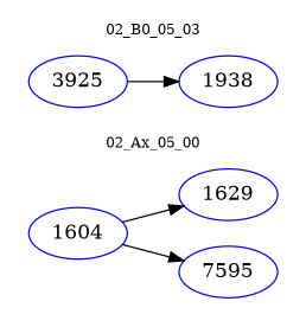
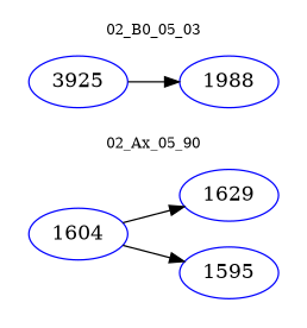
  digraph {
    rankdir=LR
    node [color=blue]
    edge [color=black]
    n1 [label=1604]
-   n2 [label=7595]
+   n2 [label=1595]
    n3 [label=1629]
    n4 [label=3925]
-   n5 [label=1938]
+   n5 [label=1988]
    subgraph cluster_1 {
      color=white
      fontsize=10
-     label="02_Ax_05_00"
+     label="02_Ax_05_90"
      n1
      n2
      n3
    }
    subgraph cluster_2 {
      color=white
      fontsize=10
      label="02_B0_05_03"
      n4
      n5
    }
    n1 -> n2
    n1 -> n3
    n4 -> n5
  }
